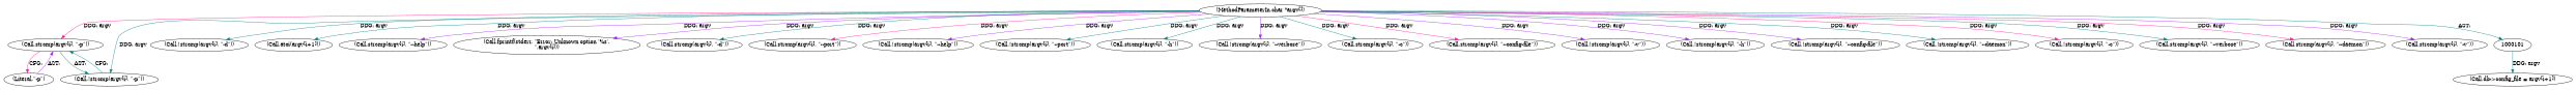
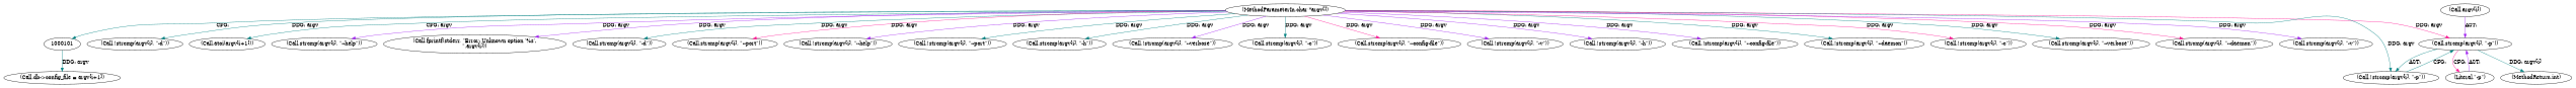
  digraph {
    edge [color=teal]
    n1 [label="(Call,strcmp(argv[i], \"-p\"))"]
+   n2 [label="(MethodReturn,int)"]
    n3 [label="(Literal,\"-p\")"]
    n4 [label="(Call,!strcmp(argv[i], \"-p\"))"]
    n5 [label="(MethodParameterIn,char *argv[])"]
    n6 [label="(Call,!strcmp(argv[i], \"-d\"))"]
    n7 [label="(Call,atoi(argv[i+1]))"]
    n8 [label="(Call,strcmp(argv[i], \"--help\"))"]
    n9 [label="(Call,fprintf(stderr, \"Error: Unknown option '%s'.\n\",argv[i]))"]
    n10 [label="(Call,strcmp(argv[i], \"-d\"))"]
    n11 [label="(Call,strcmp(argv[i], \"--port\"))"]
    n12 [label="(Call,!strcmp(argv[i], \"--help\"))"]
    n13 [label="(Call,!strcmp(argv[i], \"--port\"))"]
    n14 [label="(Call,strcmp(argv[i], \"-h\"))"]
    n15 [label="(Call,!strcmp(argv[i], \"--verbose\"))"]
    n16 [label="(Call,strcmp(argv[i], \"-c\"))"]
    n17 [label="(Call,strcmp(argv[i], \"--config-file\"))"]
    n18 [label="(Call,!strcmp(argv[i], \"-v\"))"]
    n19 [label="(Call,!strcmp(argv[i], \"-h\"))"]
    n20 [label="(Call,!strcmp(argv[i], \"--config-file\"))"]
    n21 [label="(Call,!strcmp(argv[i], \"--daemon\"))"]
    n22 [label="(Call,!strcmp(argv[i], \"-c\"))"]
    n23 [label="(Call,strcmp(argv[i], \"--verbose\"))"]
    n24 [label="(Call,strcmp(argv[i], \"--daemon\"))"]
    n25 [label="(Call,strcmp(argv[i], \"-v\"))"]
    1000101
    n27 [label="(Call,db->config_file = argv[i+1])"]
+   n28 [label="(Call,argv[i])"]
+   n1 -> n2 [label="DDG: argv[i]"]
    n1 -> n3 [color=deeppink label="CFG: "]
    n1 -> n4 [label="AST: "]
    n3 -> n1 [color=purple label="AST: "]
    n4 -> n1 [label="CFG: "]
    n5 -> n1 [color=deeppink label="DDG: argv"]
    n5 -> n4 [label="DDG: argv"]
    n5 -> n6 [label="DDG: argv"]
-   n5 -> n7 [label="DDG: argv"]
+   n5 -> n7 [label="CFG: argv"]
    n5 -> n8 [color=purple label="DDG: argv"]
    n5 -> n9 [color=purple label="DDG: argv"]
    n5 -> n10 [label="DDG: argv"]
    n5 -> n11 [color=deeppink label="DDG: argv"]
    n5 -> n12 [color=purple label="DDG: argv"]
    n5 -> n13 [label="DDG: argv"]
    n5 -> n14 [label="DDG: argv"]
    n5 -> n15 [color=purple label="DDG: argv"]
    n5 -> n16 [label="DDG: argv"]
    n5 -> n17 [color=deeppink label="DDG: argv"]
    n5 -> n18 [color=purple label="DDG: argv"]
    n5 -> n19 [color=purple label="DDG: argv"]
    n5 -> n20 [color=purple label="DDG: argv"]
    n5 -> n21 [label="DDG: argv"]
    n5 -> n22 [color=deeppink label="DDG: argv"]
    n5 -> n23 [label="DDG: argv"]
    n5 -> n24 [color=deeppink label="DDG: argv"]
    n5 -> n25 [color=purple label="DDG: argv"]
-   n5 -> 1000101 [label="AST: "]
+   n5 -> 1000101 [label="CFG: "]
    1000101 -> n27 [label="DDG: argv"]
+   n28 -> n1 [color=purple label="AST: "]
  }
